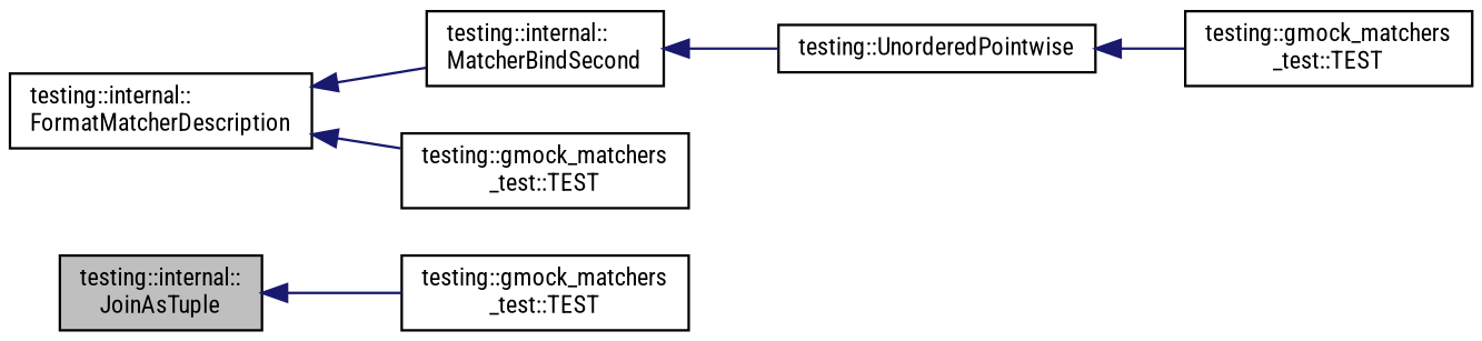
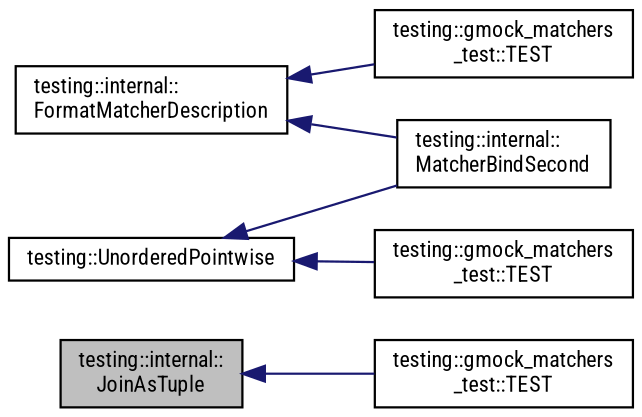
  digraph {
    fontname="Roboto Condensed"
    rankdir=LR
    node [color=black fillcolor=white fontname="Roboto Condensed" fontsize=10 shape=record style=filled]
    edge [color=midnightblue dir=back fontname="Roboto Condensed" fontsize=10 labelfontname=Helvetica labelfontsize=10 style=solid]
    n1 [fillcolor=grey75 fontcolor=black height=0.2 label="testing::internal::\lJoinAsTuple" width=0.4]
    n2 [height=0.2 label="testing::gmock_matchers\l_test::TEST" width=0.4]
    n3 [height=0.2 label="testing::internal::\lFormatMatcherDescription" width=0.4]
    n4 [height=0.2 label="testing::internal::\lMatcherBindSecond" width=0.4]
    n5 [height=0.2 label="testing::gmock_matchers\l_test::TEST" width=0.4]
    n6 [height=0.2 label="testing::UnorderedPointwise" width=0.4]
    n7 [height=0.2 label="testing::gmock_matchers\l_test::TEST" width=0.4]
    n1 -> n2
    n3 -> n4
    n3 -> n5
-   n4 -> n6
+   n6 -> n4
    n6 -> n7
  }
